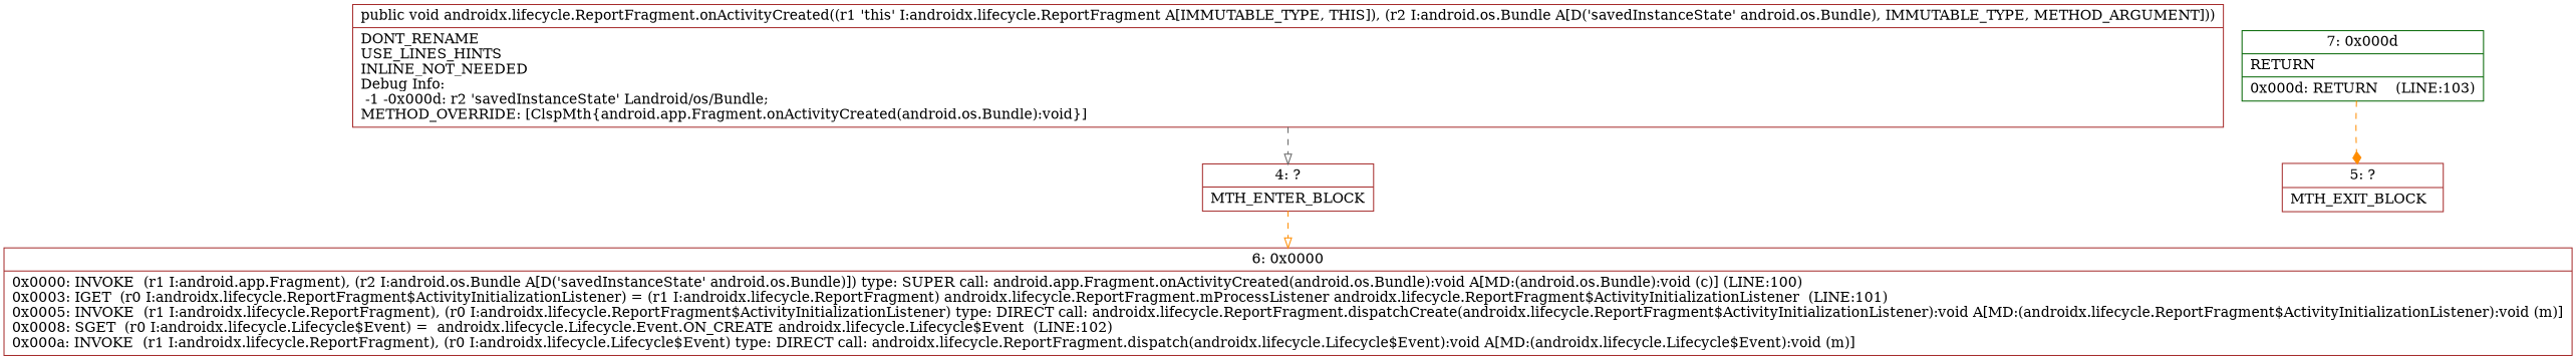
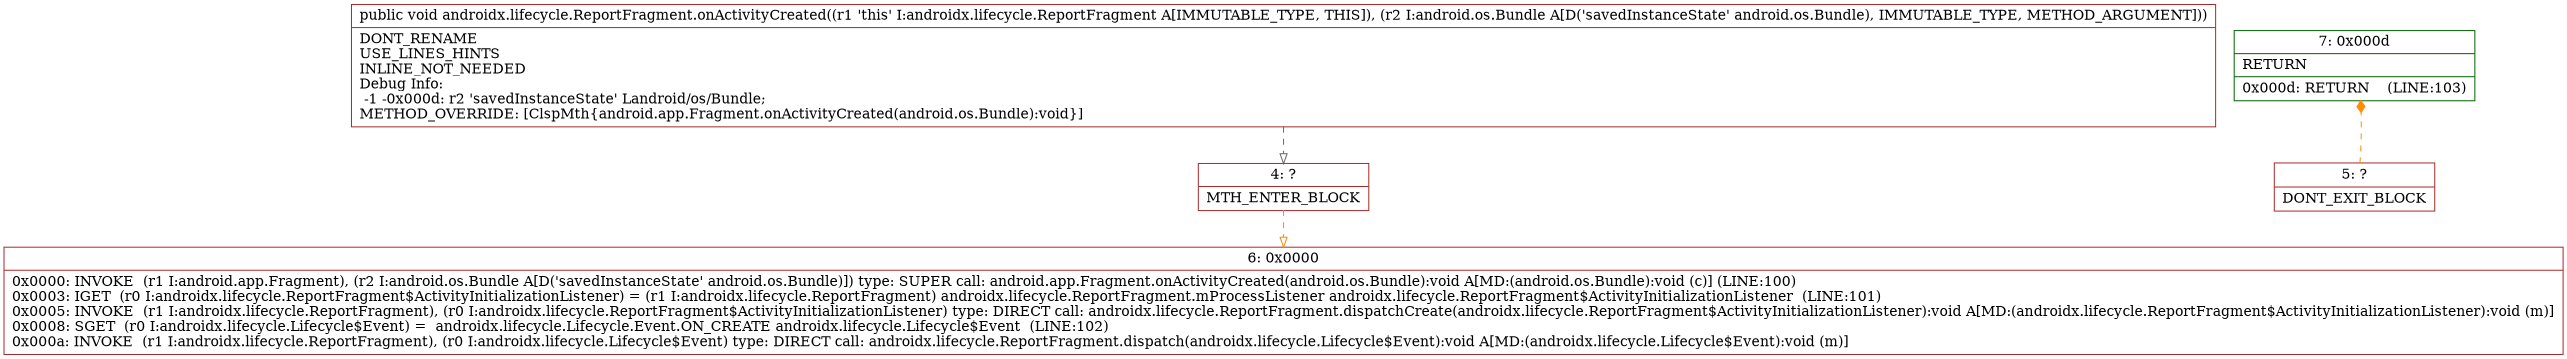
  digraph {
    node [color=brown shape=record]
    edge [arrowhead=onormal color=darkorange style=dashed]
    n1 [label="{4\:\ ?|MTH_ENTER_BLOCK\l}"]
    n2 [label="{6\:\ 0x0000|0x0000: INVOKE  (r1 I:android.app.Fragment), (r2 I:android.os.Bundle A[D('savedInstanceState' android.os.Bundle)]) type: SUPER call: android.app.Fragment.onActivityCreated(android.os.Bundle):void A[MD:(android.os.Bundle):void (c)] (LINE:100)\l0x0003: IGET  (r0 I:androidx.lifecycle.ReportFragment$ActivityInitializationListener) = (r1 I:androidx.lifecycle.ReportFragment) androidx.lifecycle.ReportFragment.mProcessListener androidx.lifecycle.ReportFragment$ActivityInitializationListener  (LINE:101)\l0x0005: INVOKE  (r1 I:androidx.lifecycle.ReportFragment), (r0 I:androidx.lifecycle.ReportFragment$ActivityInitializationListener) type: DIRECT call: androidx.lifecycle.ReportFragment.dispatchCreate(androidx.lifecycle.ReportFragment$ActivityInitializationListener):void A[MD:(androidx.lifecycle.ReportFragment$ActivityInitializationListener):void (m)]\l0x0008: SGET  (r0 I:androidx.lifecycle.Lifecycle$Event) =  androidx.lifecycle.Lifecycle.Event.ON_CREATE androidx.lifecycle.Lifecycle$Event  (LINE:102)\l0x000a: INVOKE  (r1 I:androidx.lifecycle.ReportFragment), (r0 I:androidx.lifecycle.Lifecycle$Event) type: DIRECT call: androidx.lifecycle.ReportFragment.dispatch(androidx.lifecycle.Lifecycle$Event):void A[MD:(androidx.lifecycle.Lifecycle$Event):void (m)]\l}"]
    n3 [color=darkgreen label="{7\:\ 0x000d|RETURN\l|0x000d: RETURN    (LINE:103)\l}"]
-   n4 [label="{5\:\ ?|MTH_EXIT_BLOCK\l}"]
+   n4 [label="{5\:\ ?|DONT_EXIT_BLOCK\l}"]
    n5 [label="{public void androidx.lifecycle.ReportFragment.onActivityCreated((r1 'this' I:androidx.lifecycle.ReportFragment A[IMMUTABLE_TYPE, THIS]), (r2 I:android.os.Bundle A[D('savedInstanceState' android.os.Bundle), IMMUTABLE_TYPE, METHOD_ARGUMENT]))  | DONT_RENAME\lUSE_LINES_HINTS\lINLINE_NOT_NEEDED\lDebug Info:\l  \-1 \-0x000d: r2 'savedInstanceState' Landroid\/os\/Bundle;\lMETHOD_OVERRIDE: [ClspMth\{android.app.Fragment.onActivityCreated(android.os.Bundle):void\}]\l}"]
    n1 -> n2
-   n3 -> n4 [arrowhead=diamond]
+   n4 -> n3 [arrowhead=diamond]
    n5 -> n1 [color=gray40]
  }
